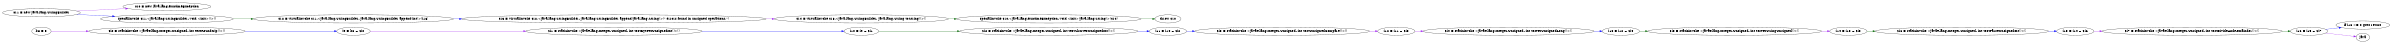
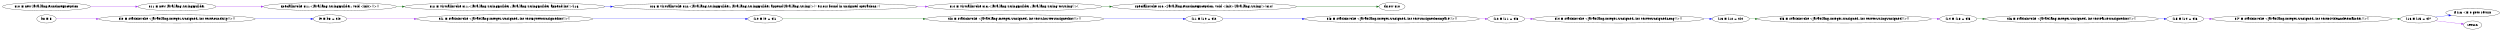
  digraph {
    rankdir=LR
    edge [color=purple]
    n1 [label="b8 = 5"]
    "$i0 = staticinvoke <javaT.lang.Integer.Unsigned: int testRoundtrip()>()"
    "i9 = b8 + $i0"
    "$i1 = staticinvoke <javaT.lang.Integer.Unsigned: int testByteToUnsignedInt()>()"
    "i10 = i9 + $i1"
    "$i2 = staticinvoke <javaT.lang.Integer.Unsigned: int testShortToUnsignedInt()>()"
    "i11 = i10 + $i2"
    "$i3 = staticinvoke <javaT.lang.Integer.Unsigned: int testUnsignedCompare()>()"
    "i12 = i11 + $i3"
    "$i4 = staticinvoke <javaT.lang.Integer.Unsigned: int testToUnsignedLong()>()"
    "i13 = i12 + $i4"
    "$i5 = staticinvoke <javaT.lang.Integer.Unsigned: int testToStringUnsigned()>()"
    "i14 = i13 + $i5"
    "$i6 = staticinvoke <javaT.lang.Integer.Unsigned: int testParseUnsignedInt()>()"
    "i15 = i14 + $i6"
    "$i7 = staticinvoke <javaT.lang.Integer.Unsigned: int testDivideAndRemainder()>()"
    "i16 = i15 + $i7"
    "if i16 <= 0 goto return"
-   return [label=java]
+   return
    "$r0 = new java.lang.RuntimeException"
    "$r1 = new java.lang.StringBuilder"
    "specialinvoke $r1.<java.lang.StringBuilder: void <init>()>()"
    "$r2 = virtualinvoke $r1.<java.lang.StringBuilder: java.lang.StringBuilder append(int)>(i16)"
    "$r3 = virtualinvoke $r2.<java.lang.StringBuilder: java.lang.StringBuilder append(java.lang.String)>(\" errors found in unsigned operations.\")"
    "$r4 = virtualinvoke $r3.<java.lang.StringBuilder: java.lang.String toString()>()"
    "specialinvoke $r0.<java.lang.RuntimeException: void <init>(java.lang.String)>($r4)"
    "throw $r0"
    n1 -> "$i0 = staticinvoke <javaT.lang.Integer.Unsigned: int testRoundtrip()>()"
    "$i0 = staticinvoke <javaT.lang.Integer.Unsigned: int testRoundtrip()>()" -> "i9 = b8 + $i0" [color=blue]
    "i9 = b8 + $i0" -> "$i1 = staticinvoke <javaT.lang.Integer.Unsigned: int testByteToUnsignedInt()>()"
    "$i1 = staticinvoke <javaT.lang.Integer.Unsigned: int testByteToUnsignedInt()>()" -> "i10 = i9 + $i1" [color=blue]
    "i10 = i9 + $i1" -> "$i2 = staticinvoke <javaT.lang.Integer.Unsigned: int testShortToUnsignedInt()>()" [color=darkgreen]
    "$i2 = staticinvoke <javaT.lang.Integer.Unsigned: int testShortToUnsignedInt()>()" -> "i11 = i10 + $i2" [color=blue]
    "i11 = i10 + $i2" -> "$i3 = staticinvoke <javaT.lang.Integer.Unsigned: int testUnsignedCompare()>()" [color=blue]
    "$i3 = staticinvoke <javaT.lang.Integer.Unsigned: int testUnsignedCompare()>()" -> "i12 = i11 + $i3"
    "i12 = i11 + $i3" -> "$i4 = staticinvoke <javaT.lang.Integer.Unsigned: int testToUnsignedLong()>()"
    "$i4 = staticinvoke <javaT.lang.Integer.Unsigned: int testToUnsignedLong()>()" -> "i13 = i12 + $i4" [color=blue]
    "i13 = i12 + $i4" -> "$i5 = staticinvoke <javaT.lang.Integer.Unsigned: int testToStringUnsigned()>()" [color=darkgreen]
    "$i5 = staticinvoke <javaT.lang.Integer.Unsigned: int testToStringUnsigned()>()" -> "i14 = i13 + $i5"
    "i14 = i13 + $i5" -> "$i6 = staticinvoke <javaT.lang.Integer.Unsigned: int testParseUnsignedInt()>()" [color=darkgreen]
    "$i6 = staticinvoke <javaT.lang.Integer.Unsigned: int testParseUnsignedInt()>()" -> "i15 = i14 + $i6" [color=blue]
    "i15 = i14 + $i6" -> "$i7 = staticinvoke <javaT.lang.Integer.Unsigned: int testDivideAndRemainder()>()"
    "$i7 = staticinvoke <javaT.lang.Integer.Unsigned: int testDivideAndRemainder()>()" -> "i16 = i15 + $i7" [color=darkgreen]
    "i16 = i15 + $i7" -> "if i16 <= 0 goto return" [color=blue]
    "i16 = i15 + $i7" -> return
-   "$r1 = new java.lang.StringBuilder" -> "$r0 = new java.lang.RuntimeException"
-   "$r1 = new java.lang.StringBuilder" -> "specialinvoke $r1.<java.lang.StringBuilder: void <init>()>()" [color=blue]
+   "$r0 = new java.lang.RuntimeException" -> "$r1 = new java.lang.StringBuilder"
+   "$r1 = new java.lang.StringBuilder" -> "specialinvoke $r1.<java.lang.StringBuilder: void <init>()>()"
    "specialinvoke $r1.<java.lang.StringBuilder: void <init>()>()" -> "$r2 = virtualinvoke $r1.<java.lang.StringBuilder: java.lang.StringBuilder append(int)>(i16)" [color=darkgreen]
    "$r2 = virtualinvoke $r1.<java.lang.StringBuilder: java.lang.StringBuilder append(int)>(i16)" -> "$r3 = virtualinvoke $r2.<java.lang.StringBuilder: java.lang.StringBuilder append(java.lang.String)>(\" errors found in unsigned operations.\")" [color=blue]
    "$r3 = virtualinvoke $r2.<java.lang.StringBuilder: java.lang.StringBuilder append(java.lang.String)>(\" errors found in unsigned operations.\")" -> "$r4 = virtualinvoke $r3.<java.lang.StringBuilder: java.lang.String toString()>()"
    "$r4 = virtualinvoke $r3.<java.lang.StringBuilder: java.lang.String toString()>()" -> "specialinvoke $r0.<java.lang.RuntimeException: void <init>(java.lang.String)>($r4)" [color=darkgreen]
    "specialinvoke $r0.<java.lang.RuntimeException: void <init>(java.lang.String)>($r4)" -> "throw $r0" [color=darkgreen]
  }
